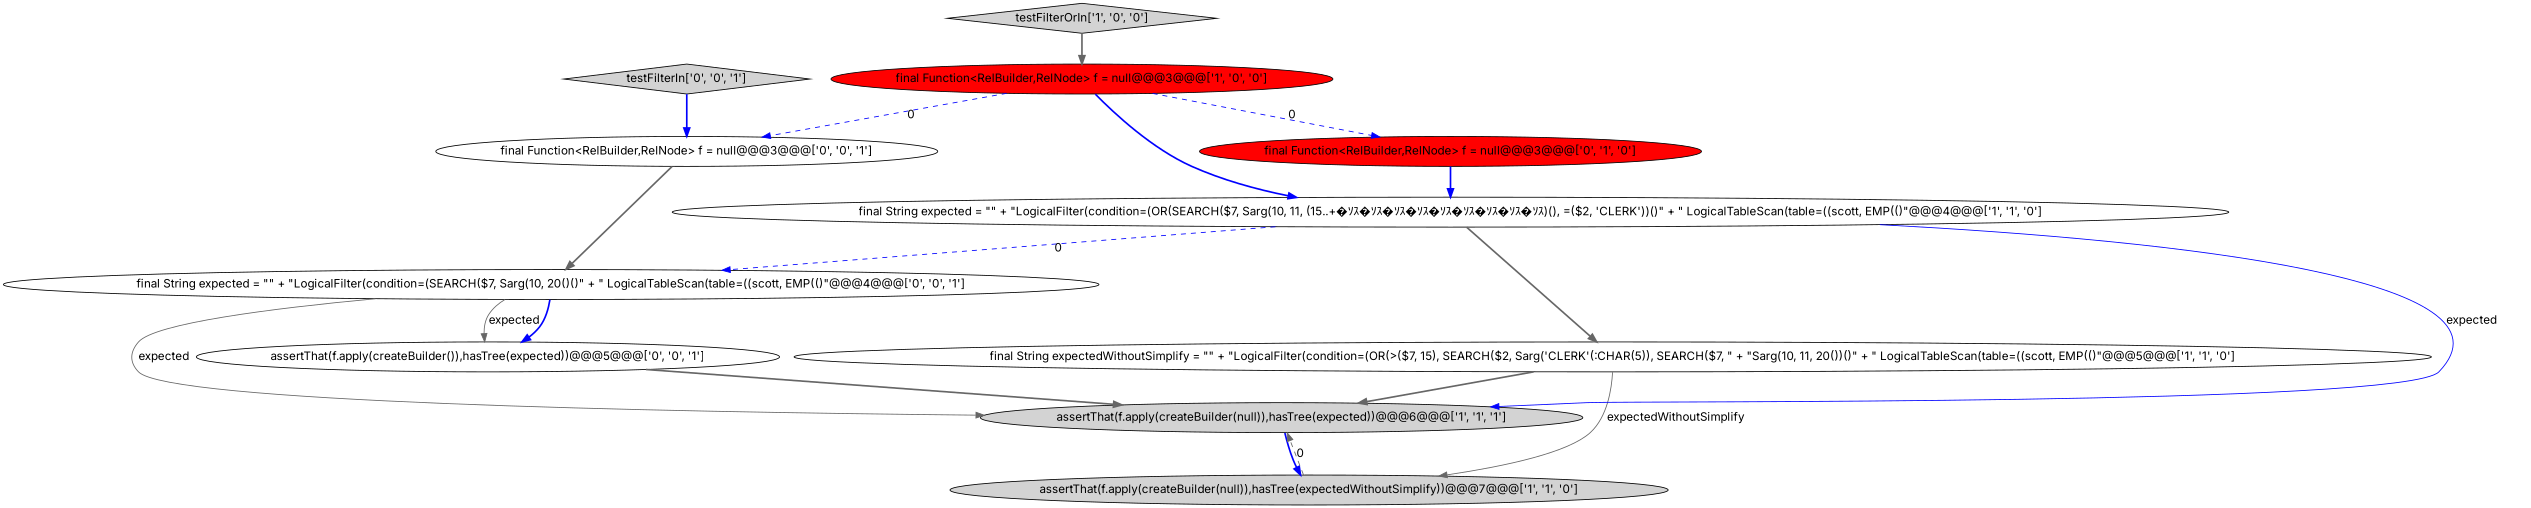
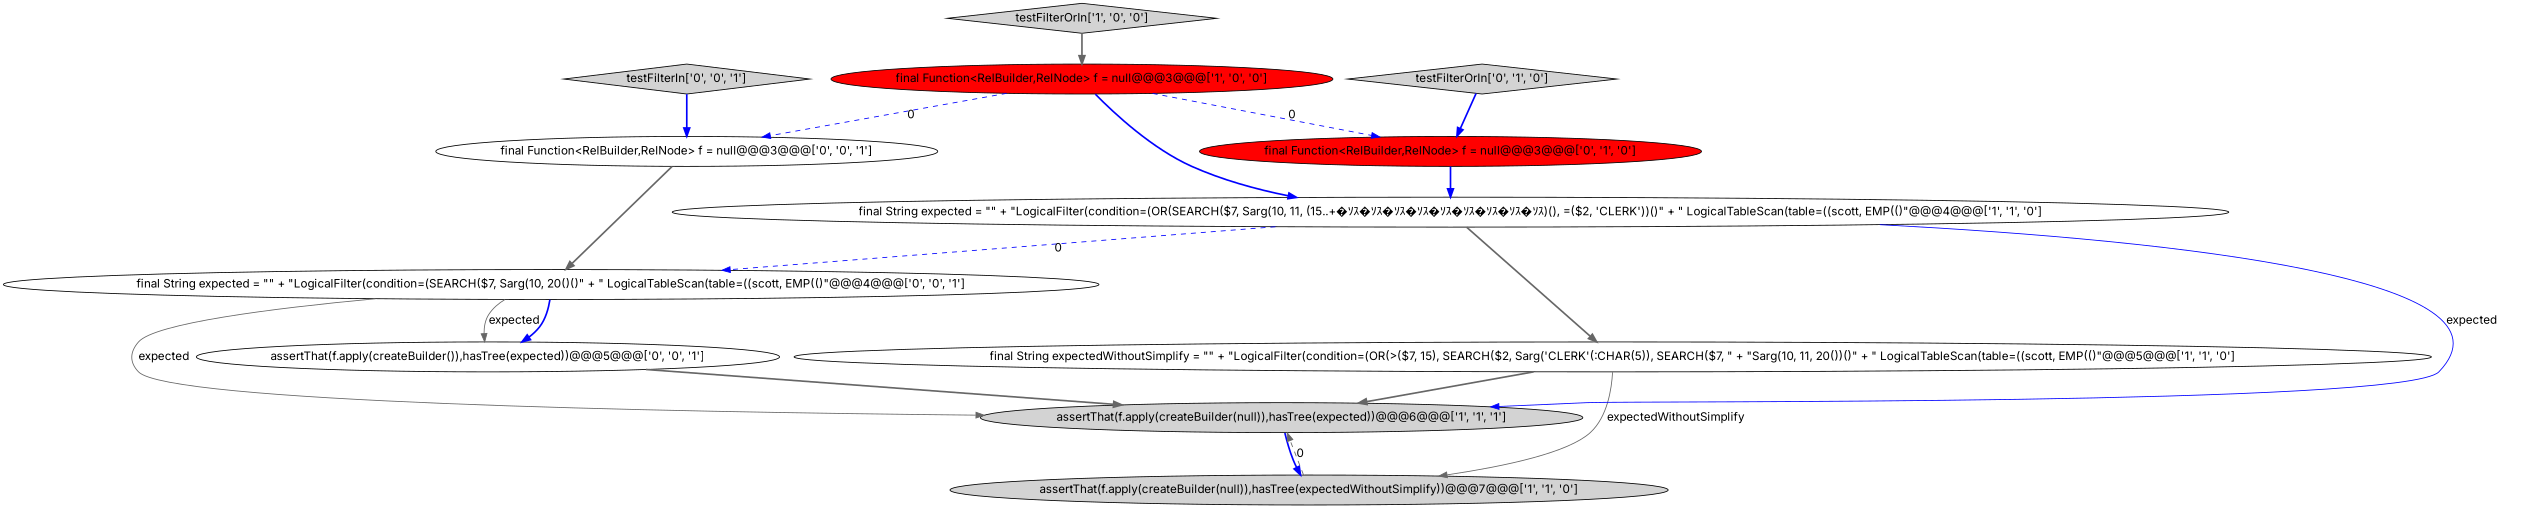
  digraph {
    fontname=Inter
    node [fillcolor=lightgray shape=ellipse style=filled fontname=Inter]
    edge [style=bold color=blue fontname=Inter]
    n1 [label="testFilterIn['0', '0', '1']" shape=diamond]
    n2 [fillcolor=white label="final Function<RelBuilder,RelNode> f = null@@@3@@@['0', '0', '1']"]
    n3 [fillcolor=white label="final String expected = \"\" + \"LogicalFilter(condition=(SEARCH($7, Sarg(10, 20()()\" + \" LogicalTableScan(table=((scott, EMP(()\"@@@4@@@['0', '0', '1']"]
    n4 [label="assertThat(f.apply(createBuilder(null)),hasTree(expected))@@@6@@@['1', '1', '1']"]
    n5 [fillcolor=white label="assertThat(f.apply(createBuilder()),hasTree(expected))@@@5@@@['0', '0', '1']"]
    n6 [fillcolor=white label="final String expectedWithoutSimplify = \"\" + \"LogicalFilter(condition=(OR(>($7, 15), SEARCH($2, Sarg('CLERK'(:CHAR(5)), SEARCH($7, \" + \"Sarg(10, 11, 20())()\" + \" LogicalTableScan(table=((scott, EMP(()\"@@@5@@@['1', '1', '0']"]
    n7 [label="assertThat(f.apply(createBuilder(null)),hasTree(expectedWithoutSimplify))@@@7@@@['1', '1', '0']"]
    n8 [label="testFilterOrIn['1', '0', '0']" shape=diamond]
    n9 [fillcolor=red label="final Function<RelBuilder,RelNode> f = null@@@3@@@['1', '0', '0']"]
    n10 [fillcolor=red label="final Function<RelBuilder,RelNode> f = null@@@3@@@['0', '1', '0']"]
    n11 [fillcolor=white label="final String expected = \"\" + \"LogicalFilter(condition=(OR(SEARCH($7, Sarg(10, 11, (15..+�ｿｽ�ｿｽ�ｿｽ�ｿｽ�ｿｽ�ｿｽ�ｿｽ�ｿｽ�ｿｽ)(), =($2, 'CLERK'))()\" + \" LogicalTableScan(table=((scott, EMP(()\"@@@4@@@['1', '1', '0']"]
+   n12 [label="testFilterOrIn['0', '1', '0']" shape=diamond]
    n1 -> n2
    n2 -> n3 [color=gray40]
    n3 -> n4 [label=expected style=solid color=gray40]
    n3 -> n5 [label=expected style=solid color=gray40]
    n3 -> n5
    n4 -> n7
    n5 -> n4 [color=gray40]
    n6 -> n4 [color=gray40]
    n6 -> n7 [label=expectedWithoutSimplify style=solid color=gray40]
    n7 -> n4 [label=0 style=dashed color=gray40]
    n8 -> n9 [color=gray40]
    n9 -> n2 [label=0 style=dashed]
    n9 -> n10 [label=0 style=dashed]
    n9 -> n11
    n10 -> n11
    n11 -> n3 [label=0 style=dashed]
    n11 -> n4 [label=expected style=solid]
    n11 -> n6 [color=gray40]
+   n12 -> n10
  }
